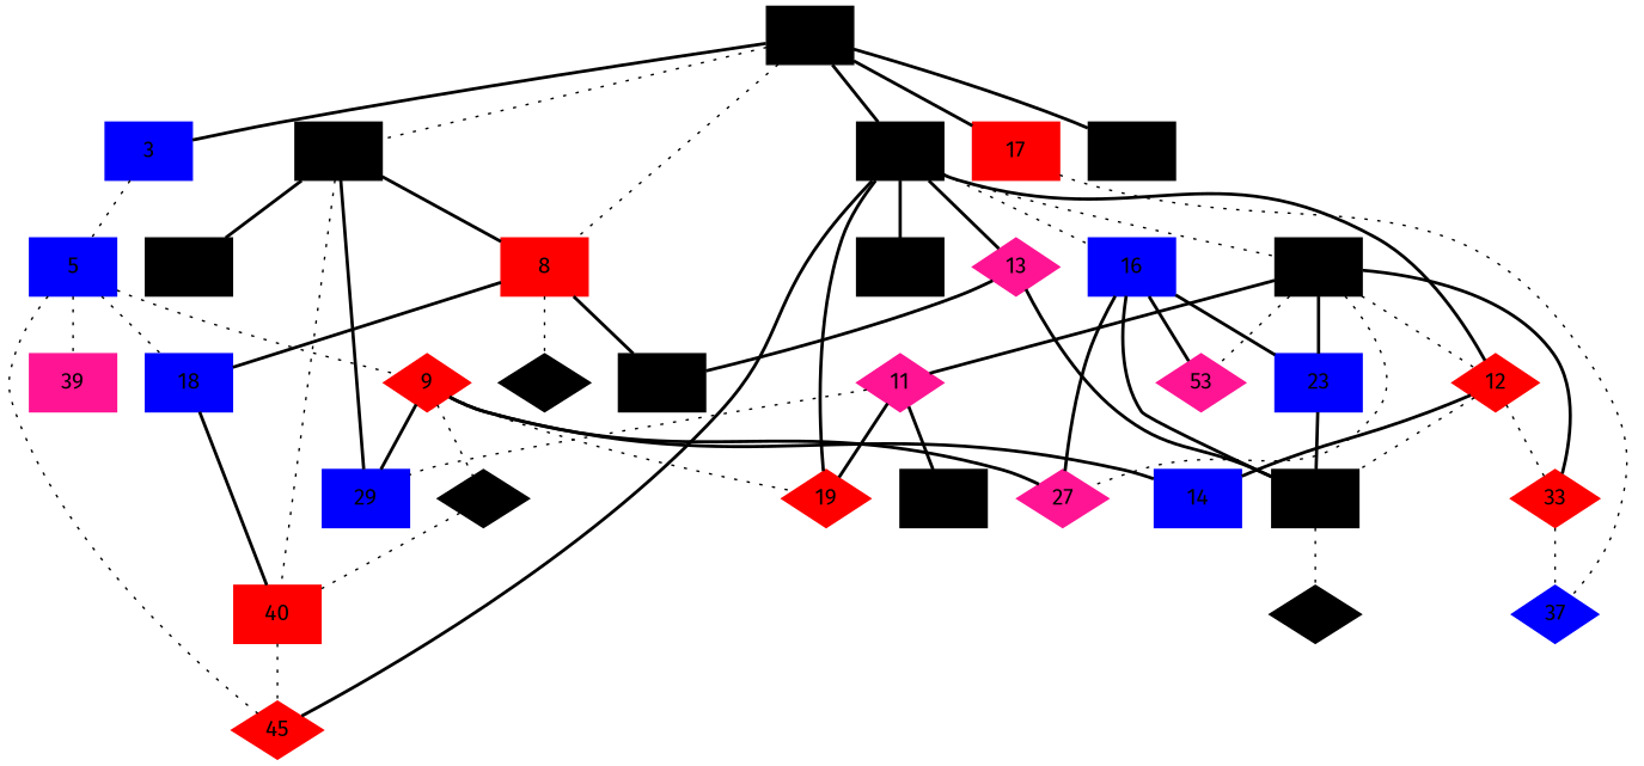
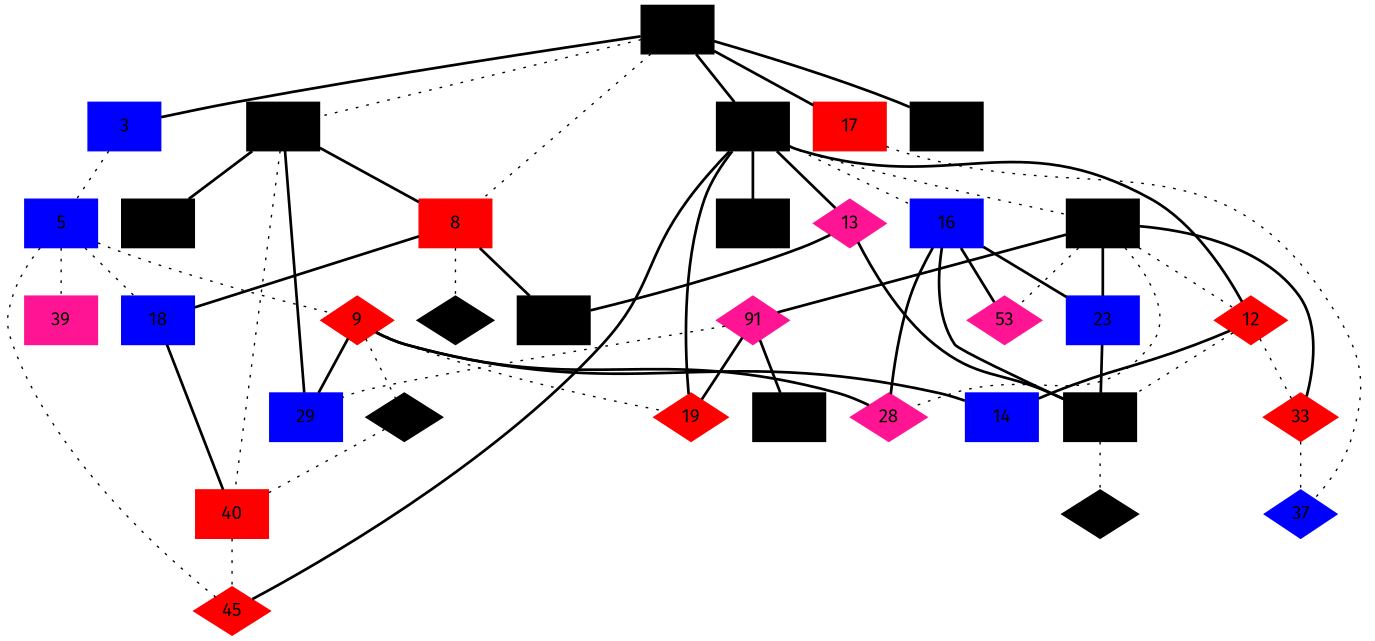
  graph {
    fontname="Fira Sans"
    node [color=black fontname="Fira Sans" shape=box style=filled]
    edge [fontname="Fira Sans" style=bold]
    1 [super="+2"]
    3 [color=blue]
    4 [super="+20"]
    6 [super="+10"]
    8 [color=red super="+22"]
    17 [color=red super="+39"]
    24
    5 [color=blue super="+32"]
    29 [color=blue super="+50"]
    40 [color=red super="+52"]
    49
    45 [color=red shape=diamond super="+48"]
    7 [super="+30"]
    12 [color=red shape=diamond super="+25"]
    13 [color=deeppink shape=diamond super="+38"]
    16 [color=blue super="+51"]
    19 [color=red shape=diamond super="+28"]
    46
    18 [color=blue]
    26 [shape=diamond]
    35 [super="+43"]
    37 [color=blue shape=diamond]
    9 [color=red shape=diamond super="+15"]
    n24 [color=deeppink label=39]
-   27 [color=deeppink shape=diamond]
+   27 [color=deeppink shape=diamond label=28]
    14 [color=blue]
    34 [shape=diamond]
-   11 [color=deeppink shape=diamond super="+31"]
+   11 [color=deeppink shape=diamond super="+31" label=91]
    23 [color=blue]
    33 [color=red shape=diamond super="+44"]
    53 [color=deeppink shape=diamond]
    41 [super="+47"]
    21
    42 [shape=diamond]
    1 -- 3
    1 -- 4 [style=dotted]
    1 -- 6
    1 -- 8 [style=dotted]
    1 -- 17
    1 -- 24
    3 -- 5 [style=dotted]
    4 -- 8
    4 -- 29
    4 -- 40 [style=dotted]
    4 -- 49
    6 -- 45
    6 -- 7 [style=dotted]
    6 -- 12
    6 -- 13
    6 -- 16 [style=dotted]
    6 -- 19
    6 -- 46
    8 -- 18
    8 -- 26 [style=dotted]
    8 -- 35
    17 -- 37 [style=dotted]
    5 -- 45 [style=dotted]
    5 -- 18 [style=dotted]
    5 -- 9 [style=dotted]
    5 -- n24 [style=dotted]
    40 -- 45 [style=dotted]
    7 -- 12 [style=dotted]
    7 -- 27 [style=dotted]
    7 -- 11
    7 -- 23
    7 -- 33
    7 -- 53 [style=dotted]
    12 -- 14
    12 -- 33 [style=dotted]
    12 -- 41 [style=dotted]
    13 -- 35
    13 -- 41
    16 -- 27
    16 -- 23
    16 -- 53
    16 -- 41
    18 -- 40
    9 -- 29
    9 -- 19 [style=dotted]
    9 -- 27
    9 -- 14
    9 -- 34 [style=dotted]
    34 -- 40 [style=dotted]
    11 -- 29 [style=dotted]
    11 -- 19
    11 -- 21
    23 -- 41
    33 -- 37 [style=dotted weight=2]
    41 -- 42 [style=dotted]
  }
